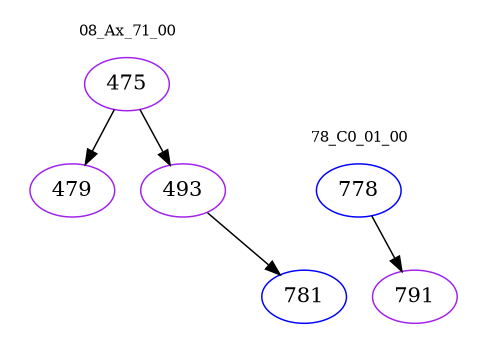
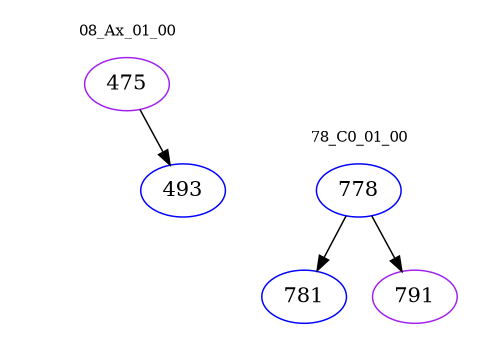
  digraph {
    node [color=purple]
    edge [color=black]
    n1 [label=475]
-   n2 [label=479]
-   n3 [label=493]
+   n3 [color=blue label=493]
    n4 [color=blue label=778]
    n5 [color=blue label=781]
    n6 [label=791]
    subgraph cluster_1 {
      color=white
      fontsize=10
-     label="08_Ax_71_00"
+     label="08_Ax_01_00"
      n1
-     n2
      n3
    }
    subgraph cluster_2 {
      color=white
      fontsize=10
      label="78_C0_01_00"
      n4
      n5
      n6
    }
-   n1 -> n2
    n1 -> n3
-   n3 -> n5
+   n4 -> n5
    n4 -> n6
  }
